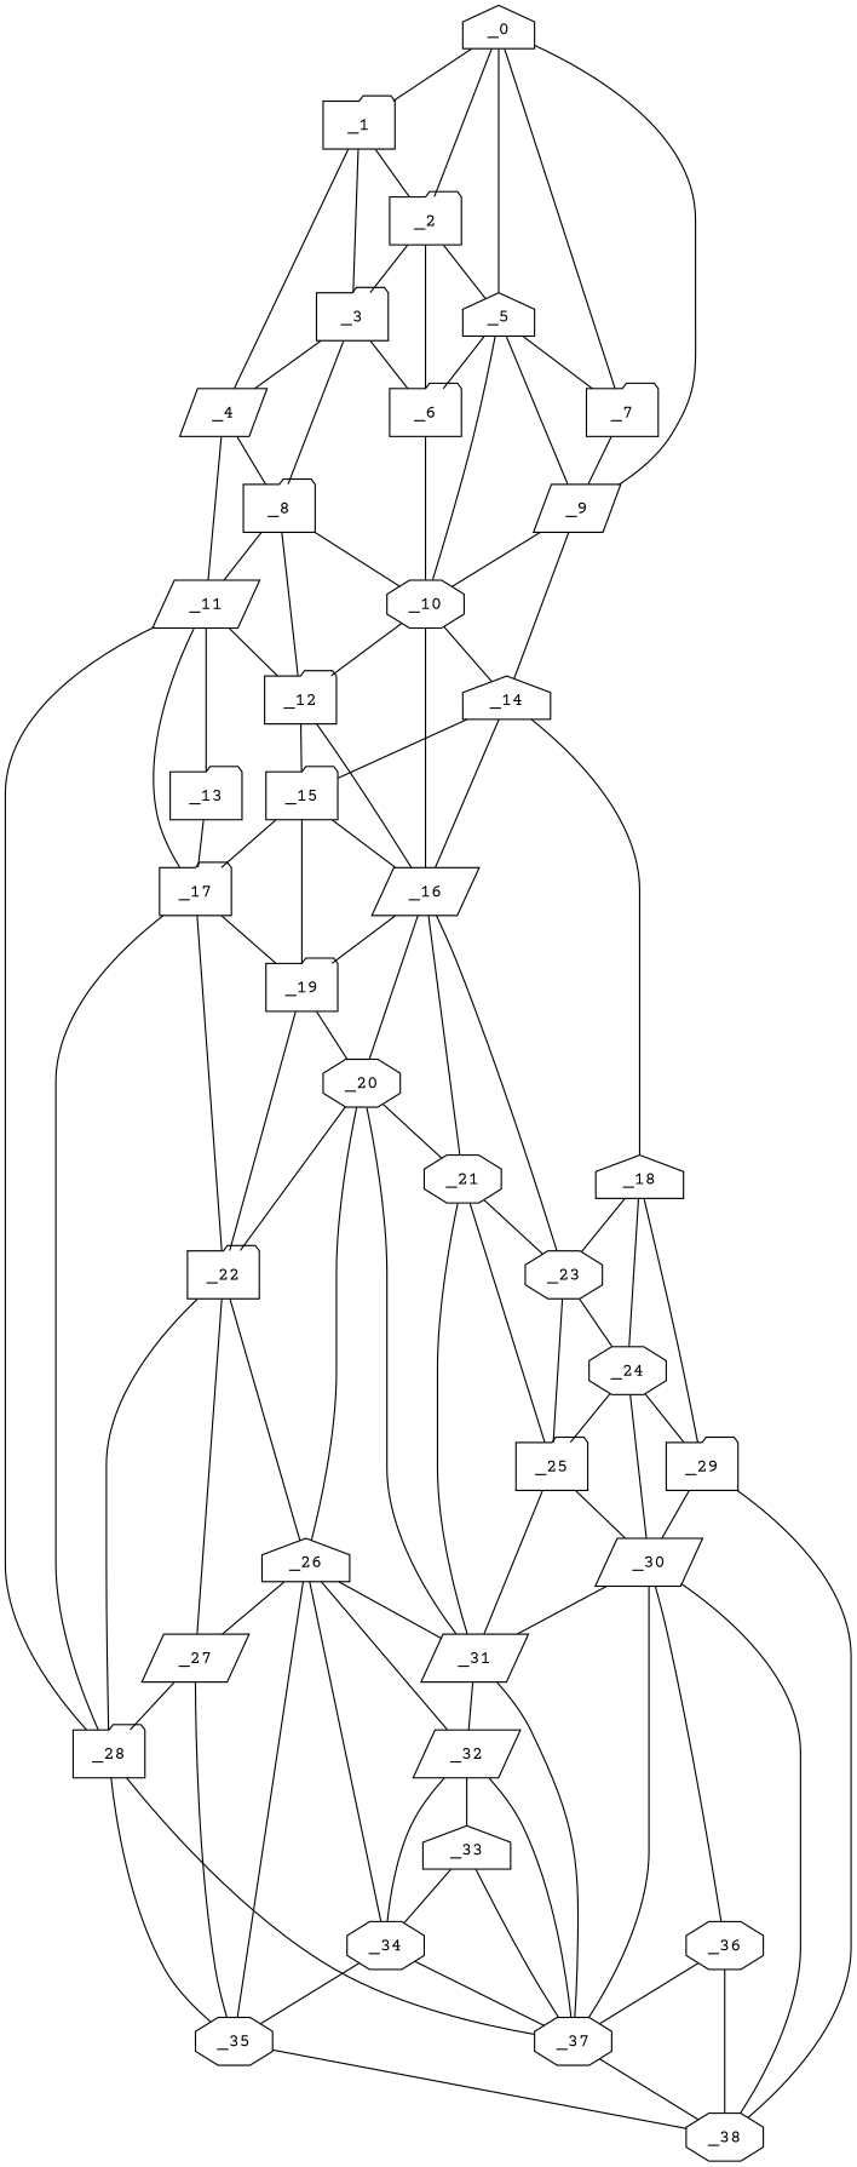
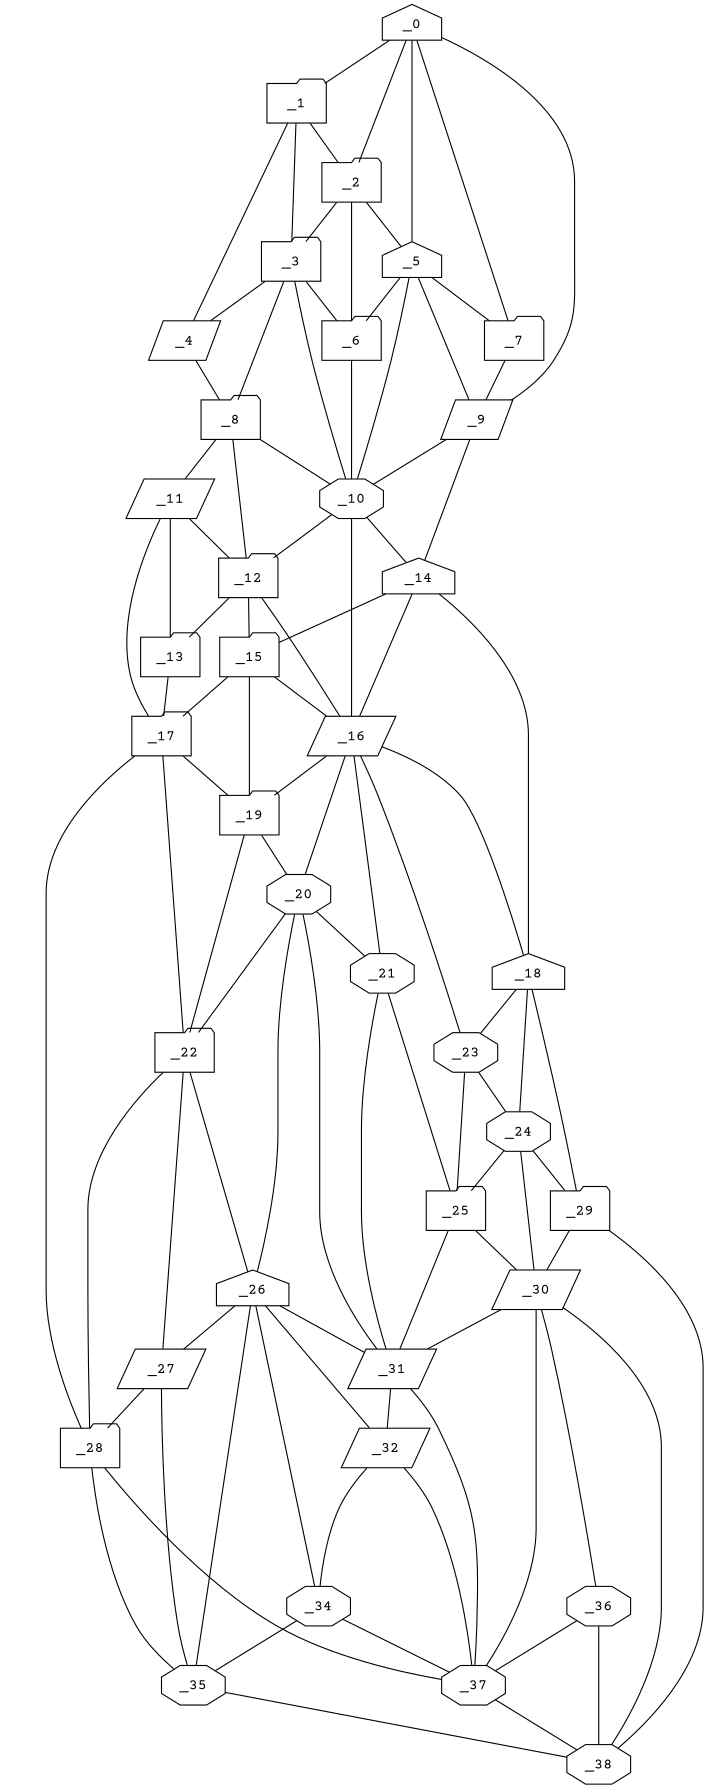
  graph {
    fontname="Courier Prime"
    node [fontname="Courier Prime" shape=folder x=99 y=77]
    edge [fontname="Courier Prime" valence=2]
    _0 [shape=house x=5 y=42]
    _1 [x=10 y=71]
    _2 [x=15 y=49]
    _5 [shape=house x=27 y=43]
    _7 [x=29 y=35]
    _9 [shape=parallelogram x=39 y=32]
    _3 [x=21 y=76]
    _4 [shape=parallelogram x=22 y=86]
    _6 [x=27 y=47]
    _10 [shape=octagon x=40 y=58]
    _14 [shape=house x=59 y=30]
    _8 [x=29]
    _11 [shape=parallelogram x=55 y=92]
    _12 [x=56 y=78]
    _16 [shape=parallelogram x=74 y=57]
    _15 [x=69 y=78]
    _18 [shape=house x=79 y=31]
    _13 [x=58 y=84]
    _17 [x=77 y=91]
    _28 [y=96]
    _19 [x=80]
    _20 [shape=octagon x=85 y=72]
    _21 [shape=octagon x=89 y=54]
    _23 [shape=octagon x=91 y=46]
    _22 [x=89 y=83]
    _35 [shape=octagon x=119 y=88]
    _37 [shape=octagon x=120 y=61]
    _24 [shape=octagon y=38]
    _29 [x=102 y=37]
    _26 [shape=house]
    _31 [shape=parallelogram x=105 y=69]
    _25 [y=49]
    _27 [shape=parallelogram y=91]
    _38 [shape=octagon x=122 y=43]
    _30 [shape=parallelogram x=103 y=46]
    _32 [shape=parallelogram x=112 y=72]
    _34 [shape=octagon x=119 y=78]
    _36 [shape=octagon x=120 y=52]
-   _33 [shape=house x=119 y=73]
    _0 -- _1 [valence=1]
    _0 -- _2 [valence=1]
    _0 -- _5
    _0 -- _7
    _0 -- _9 [valence=1]
    _1 -- _2
    _1 -- _3 [valence=1]
    _1 -- _4 [valence=1]
    _2 -- _5
    _2 -- _3
    _2 -- _6
    _5 -- _7 [valence=1]
    _5 -- _9
    _5 -- _6
    _5 -- _10 [valence=1]
    _7 -- _9
    _9 -- _10
    _9 -- _14 [valence=1]
    _3 -- _4
    _3 -- _6
+   _3 -- _10 [valence=1]
    _3 -- _8
    _4 -- _8
-   _4 -- _11 [valence=1]
    _6 -- _10
    _10 -- _14 [valence=1]
    _10 -- _12
    _10 -- _16
    _14 -- _16 [valence=1]
    _14 -- _15
    _14 -- _18 [valence=1]
    _8 -- _10 [valence=1]
    _8 -- _11
    _8 -- _12
    _11 -- _12
    _11 -- _13
    _11 -- _17
-   _11 -- _28 [valence=1]
    _12 -- _16 [valence=1]
    _12 -- _15
+   _12 -- _13 [valence=1]
+   _16 -- _18
    _16 -- _19
    _16 -- _20
    _16 -- _21
    _16 -- _23 [valence=1]
    _15 -- _16
    _15 -- _17
    _15 -- _19 [valence=1]
    _18 -- _23
    _18 -- _24 [valence=1]
    _18 -- _29 [valence=1]
    _13 -- _17 [valence=1]
    _17 -- _28 [valence=1]
    _17 -- _19
    _17 -- _22
    _28 -- _35 [valence=1]
    _28 -- _37
    _19 -- _20
    _19 -- _22
    _20 -- _21
    _20 -- _22
    _20 -- _26
    _20 -- _31
-   _21 -- _23 [valence=1]
    _21 -- _31
    _21 -- _25
    _23 -- _24 [valence=1]
    _23 -- _25
    _22 -- _28 [valence=1]
    _22 -- _26 [valence=1]
    _22 -- _27
    _35 -- _38 [valence=1]
    _37 -- _38 [valence=1]
    _24 -- _29
    _24 -- _25 [valence=1]
    _24 -- _30
    _29 -- _38 [valence=1]
    _29 -- _30 [valence=1]
    _26 -- _35
    _26 -- _31 [valence=1]
    _26 -- _27 [valence=1]
    _26 -- _32
    _26 -- _34
    _31 -- _37
    _31 -- _32 [valence=1]
    _25 -- _31
    _25 -- _30
    _27 -- _28
    _27 -- _35 [valence=1]
    _30 -- _37
    _30 -- _31 [valence=1]
    _30 -- _38 [valence=1]
    _30 -- _36
    _32 -- _37
    _32 -- _34 [valence=1]
-   _32 -- _33 [valence=1]
    _34 -- _35
    _34 -- _37
    _36 -- _37 [valence=1]
    _36 -- _38
-   _33 -- _37
-   _33 -- _34
  }
